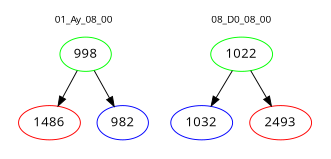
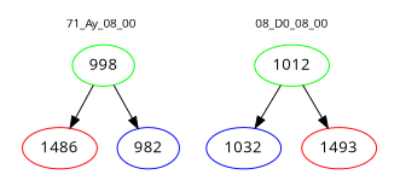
  digraph {
    fontname="Open Sans"
    node [color=green fontname="Open Sans"]
    edge [color=black fontname="Open Sans"]
    n1 [label=998]
    n2 [color=red label=1486]
    n3 [color=blue label=982]
-   n4 [label=1022]
+   n4 [label=1012]
    n5 [color=blue label=1032]
-   n6 [color=red label=2493]
+   n6 [color=red label=1493]
    subgraph cluster_1 {
      color=white
      fontsize=10
-     label="01_Ay_08_00"
+     label="71_Ay_08_00"
      n1
      n2
      n3
    }
    subgraph cluster_2 {
      color=white
      fontsize=10
      label="08_D0_08_00"
      n4
      n5
      n6
    }
    n1 -> n2
    n1 -> n3
    n4 -> n5
    n4 -> n6
  }
